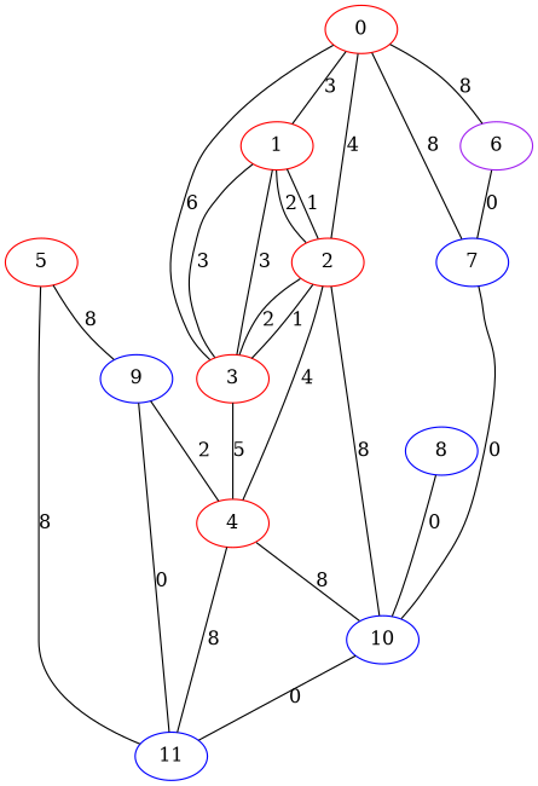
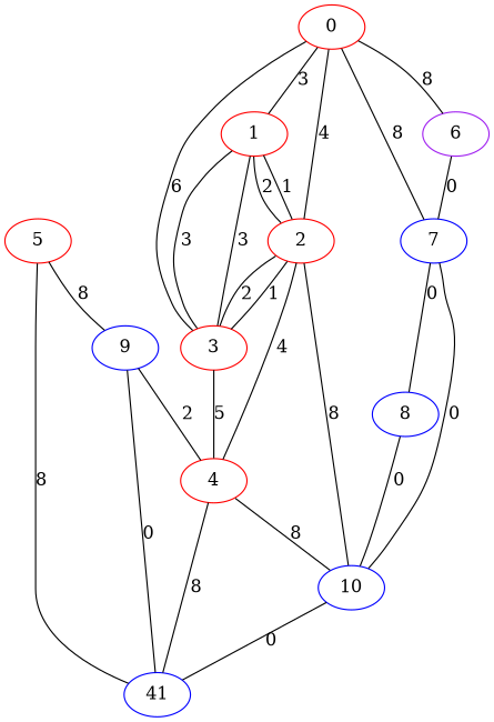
  graph {
    node [color=red weight=1]
    0
    1
    2
    3
    6 [color=purple weight=4]
    7 [color=blue weight=3]
    4
    10 [color=blue weight=3]
    8 [color=blue weight=3]
-   11 [color=blue weight=3]
+   11 [color=blue weight=3 label=41]
    5
    9 [color=blue weight=3]
    0 -- 1 [label=3]
    0 -- 2 [label=4]
    0 -- 3 [label=6]
    0 -- 6 [label=8]
    0 -- 7 [label=8]
    1 -- 2 [label=2]
    1 -- 2 [label=1]
    1 -- 3 [label=3]
    1 -- 3 [label=3]
    2 -- 3 [label=1]
    2 -- 3 [label=2]
    2 -- 4 [label=4]
    2 -- 10 [label=8]
    3 -- 4 [label=5]
    6 -- 7 [label=0]
    7 -- 10 [label=0]
+   7 -- 8 [label=0]
    4 -- 10 [label=8]
    4 -- 11 [label=8]
    10 -- 11 [label=0]
    8 -- 10 [label=0]
    5 -- 11 [label=8]
    5 -- 9 [label=8]
    9 -- 4 [label=2]
    9 -- 11 [label=0]
  }
